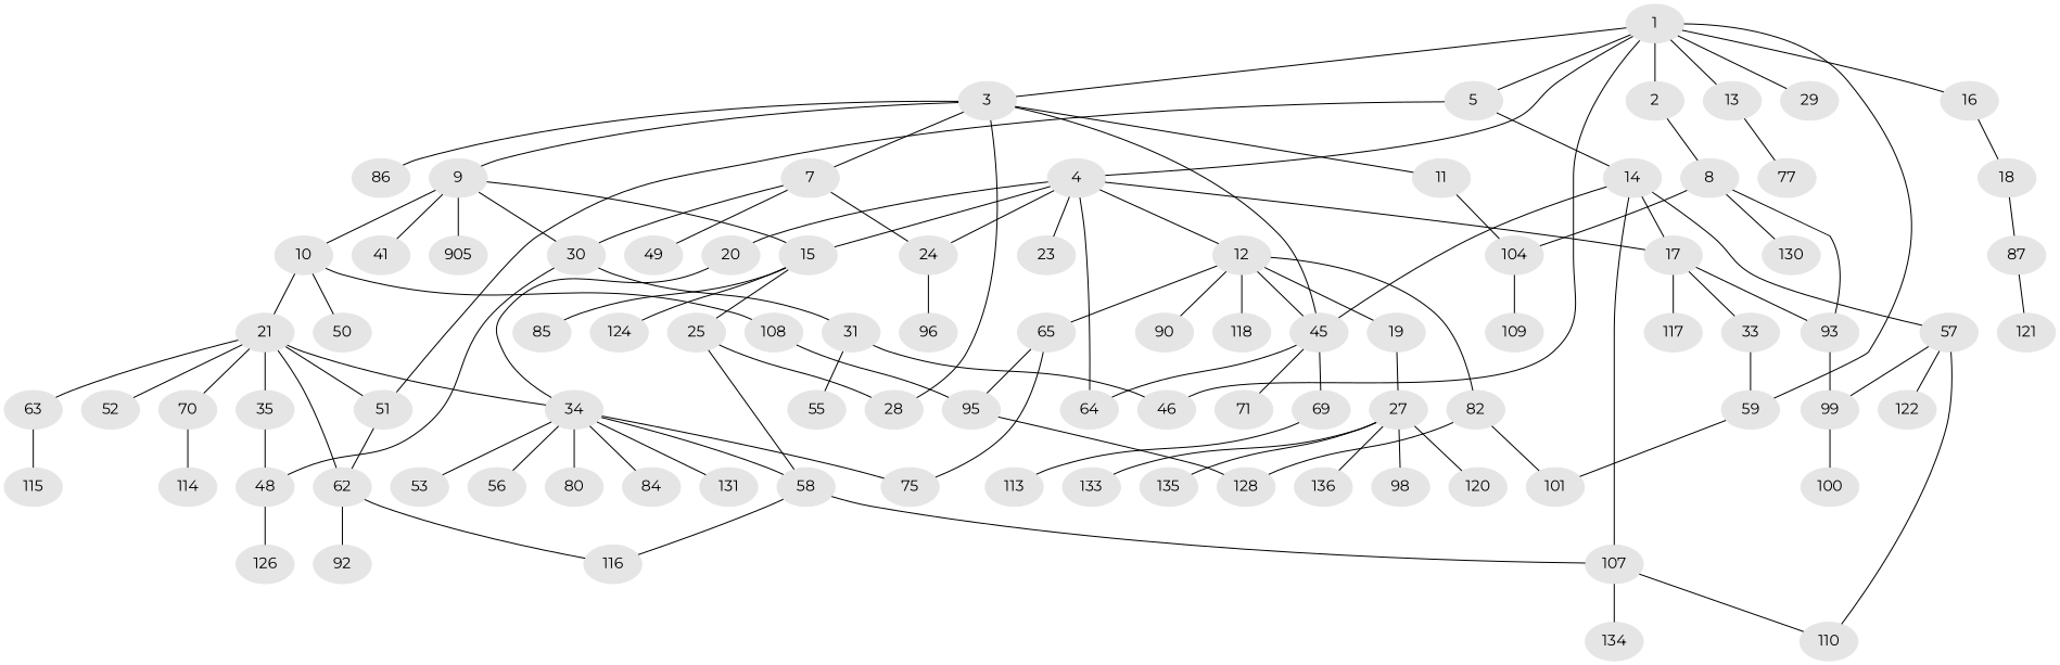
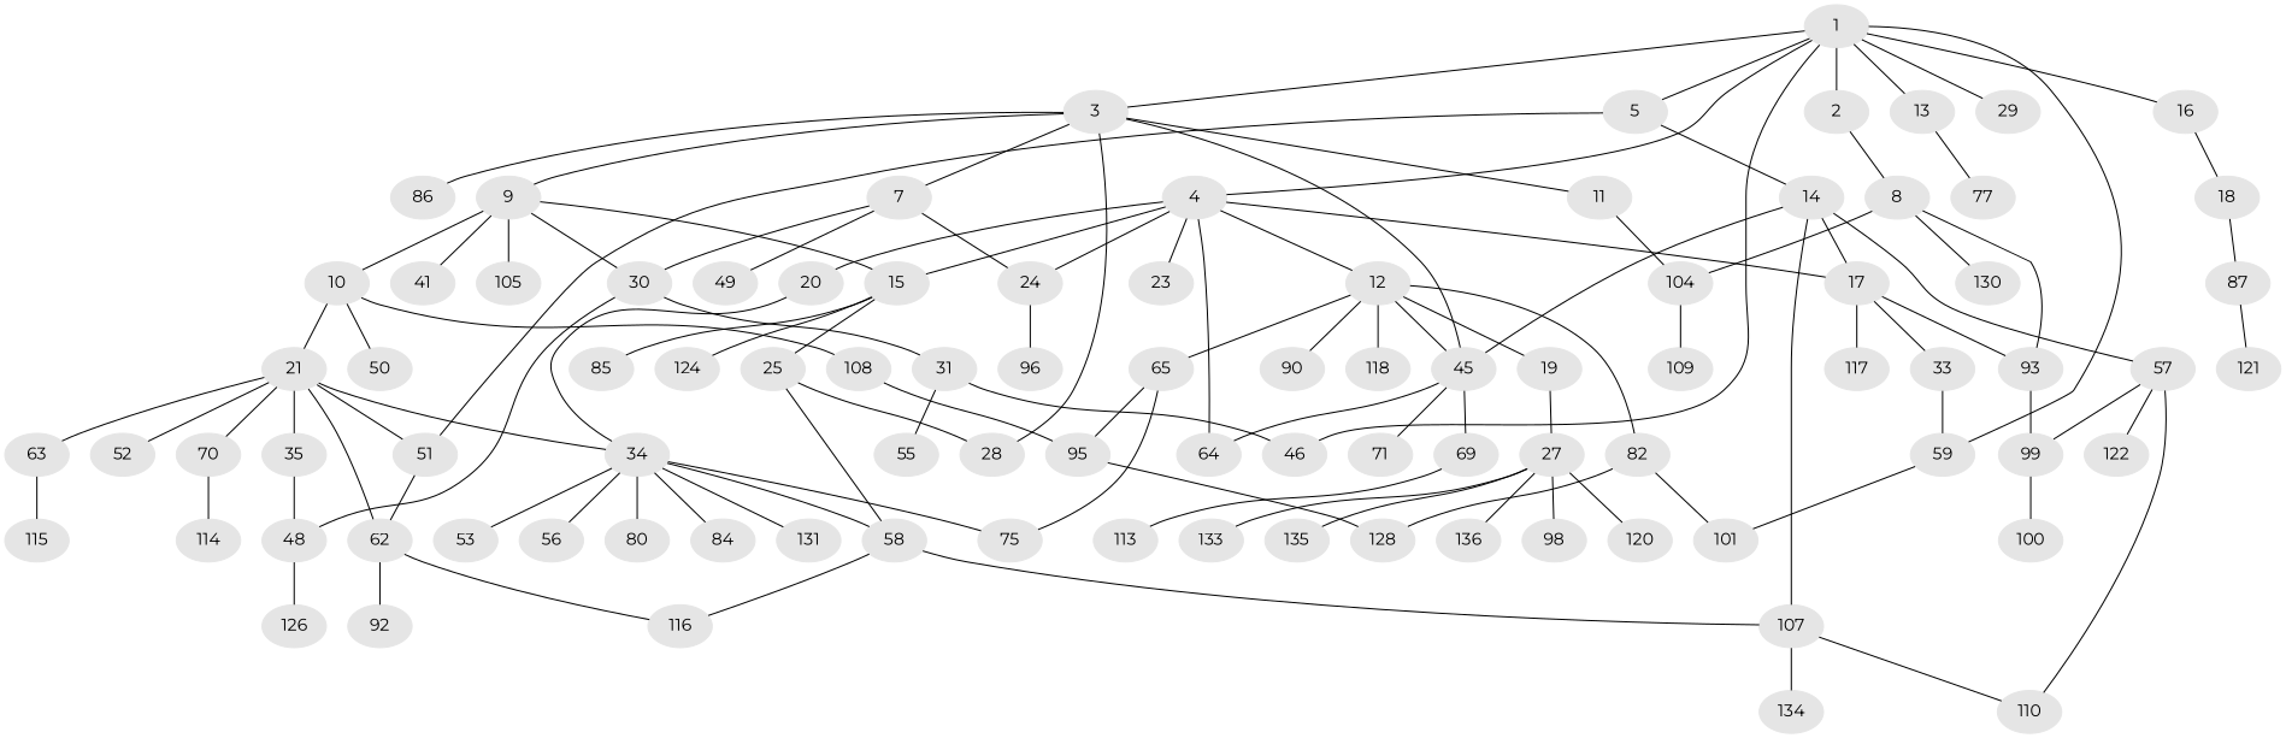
  graph {
    fontname=Montserrat
    node [color=gray90 fontname=Montserrat style=filled]
    edge [fontname=Montserrat]
    1 [super="+6"]
    2
    3 [super="+44"]
    4 [super="+43"]
    5
    13 [super="+54"]
    16
    29 [super="+97"]
    46 [super="+67"]
    59 [super="+106"]
    8 [super="+40"]
    7 [super="+32"]
    9 [super="+68"]
    11
    28
    45 [super="+60"]
    86
    12 [super="+42"]
    15 [super="+76"]
    17 [super="+22"]
    20 [super="+73"]
    23
    24 [super="+81"]
    64
    14 [super="+36"]
    51 [super="+74"]
    77 [super="+111"]
    18 [super="+38"]
    101
    93 [super="+103"]
    104 [super="+132"]
    130
    30
    49
    10 [super="+91"]
    41
-   105 [label=905]
+   105
    69
    71
    19 [super="+78"]
    65 [super="+72"]
    82 [super="+119"]
    90
    118
    25 [super="+26"]
    85
    124
    33
    117
    34 [super="+37"]
    96
    57 [super="+94"]
    107 [super="+125"]
    31 [super="+61"]
    48 [super="+79"]
    99 [super="+123"]
    109
    21 [super="+39"]
    50
    108
    35 [super="+88"]
    52
    62 [super="+112"]
    63 [super="+83"]
    70
    95 [super="+127"]
    128
    27 [super="+47"]
    75
    110 [super="+129"]
    122
    134
    58 [super="+66"]
    87
    121
    98 [super="+102"]
    120
    133
    135
    136
    53
    56
    80
    84
    131
    116
    92
    115
    114
    55 [super="+89"]
    126
    113
    100
    1 -- 2
    1 -- 3
    1 -- 4
    1 -- 5
    1 -- 13
    1 -- 16
    1 -- 29
    1 -- 46
    1 -- 59
    2 -- 8
    3 -- 7
    3 -- 9
    3 -- 11
    3 -- 28
    3 -- 45
    3 -- 86
    4 -- 12
    4 -- 15
    4 -- 17
    4 -- 20
    4 -- 23
    4 -- 24
    4 -- 64
    5 -- 14
    5 -- 51
    13 -- 77
    16 -- 18
    59 -- 101
    8 -- 93
    8 -- 104
    8 -- 130
    7 -- 24
    7 -- 30
    7 -- 49
    9 -- 15
    9 -- 30
    9 -- 10
    9 -- 41
    9 -- 105
    11 -- 104
    45 -- 64
    45 -- 69
    45 -- 71
    12 -- 45
    12 -- 19
    12 -- 65
    12 -- 82
    12 -- 90
    12 -- 118
    15 -- 25
    15 -- 85
    15 -- 124
    17 -- 93
    17 -- 33
    17 -- 117
    20 -- 34
    24 -- 96
    14 -- 45
    14 -- 17
    14 -- 57
    14 -- 107
    51 -- 62
    18 -- 87
    93 -- 99
    104 -- 109
    30 -- 31
    30 -- 48
    10 -- 21
    10 -- 50
    10 -- 108
    69 -- 113
    19 -- 27
    65 -- 95
    65 -- 75
    82 -- 101
    82 -- 128
    25 -- 28
    25 -- 58
    33 -- 59
    34 -- 75
    34 -- 58
    34 -- 53
    34 -- 56
    34 -- 80
    34 -- 84
    34 -- 131
    57 -- 99
    57 -- 110
    57 -- 122
    107 -- 110
    107 -- 134
    31 -- 46
    31 -- 55
    48 -- 126
    99 -- 100
    21 -- 51
    21 -- 34
    21 -- 35
    21 -- 52
    21 -- 62
    21 -- 63
    21 -- 70
    108 -- 95
    35 -- 48
    62 -- 116
    62 -- 92
    63 -- 115
    70 -- 114
    95 -- 128
    27 -- 98
    27 -- 120
    27 -- 133
    27 -- 135
    27 -- 136
    58 -- 107
    58 -- 116
    87 -- 121
  }
